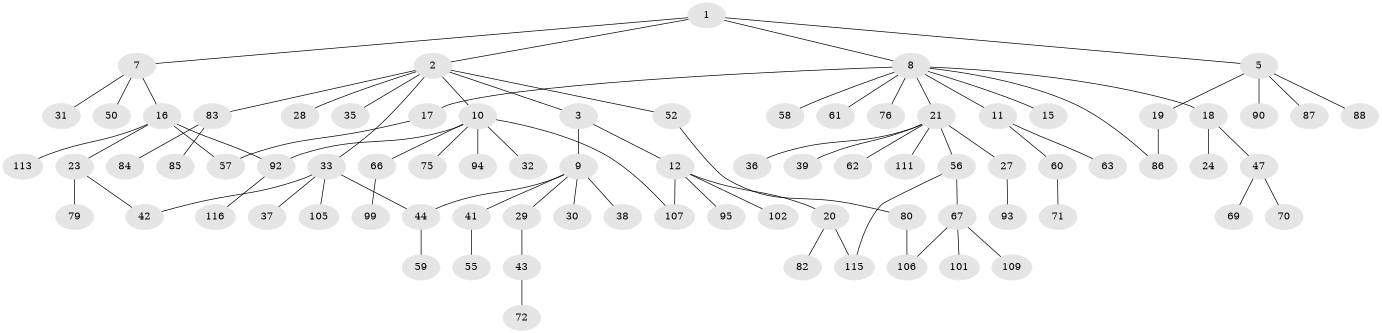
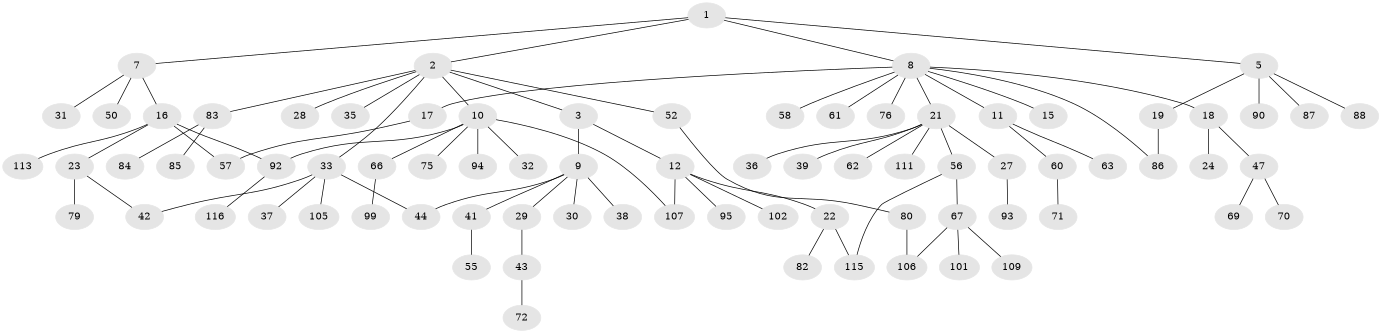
  graph {
    node [color=gray90 style=filled]
    2 [super="+4"]
    3
    10 [super="+26"]
    28 [super="+112"]
    33 [super="+65"]
    35
    52 [super="+54"]
    83
    1
    5 [super="+45"]
    7 [super="+48"]
    8 [super="+13"]
    19 [super="+49"]
    87 [super="+114"]
    88
    90 [super="+97"]
    16 [super="+46"]
    31 [super="+103"]
    50
    11 [super="+40"]
    15
    17 [super="+108"]
    18 [super="+51"]
    21 [super="+24"]
    58 [super="+91"]
    61
    76
    86
    9 [super="+110"]
    12 [super="+14"]
    32 [super="+73"]
    66
    75
    92 [super="+104"]
    94
    107
    44
    42
    37 [super="+64"]
    105
    80
    84
    85
    29 [super="+78"]
    30 [super="+98"]
    38 [super="+53"]
    41 [super="+77"]
-   20 [super="+25"]
+   20 [super="+25" label=22]
    95
    102
    23 [super="+100"]
    57
    113
    60 [super="+81"]
    63
    n56 [label=24]
    47 [super="+68"]
    27 [super="+34"]
    36
    39
    56
    62 [super="+117"]
    111
    43
    55 [super="+89"]
-   59 [super="+118"]
    99
    116
    71
    82
    115
    79
    69
    70
    93
    67 [super="+96"]
    72 [super="+74"]
    106
    101
    109
    2 -- 3
    2 -- 10
    2 -- 28
    2 -- 33
    2 -- 35
    2 -- 52
    2 -- 83
    3 -- 9
    3 -- 12
    10 -- 32
    10 -- 66
    10 -- 75
    10 -- 92
    10 -- 94
    10 -- 107
    33 -- 44
    33 -- 42
    33 -- 37
    33 -- 105
    52 -- 80
    83 -- 84
    83 -- 85
    1 -- 2
    1 -- 5
    1 -- 7
    1 -- 8
    5 -- 19
    5 -- 87
    5 -- 88
    5 -- 90
    7 -- 16
    7 -- 31
    7 -- 50
    8 -- 11
    8 -- 15
    8 -- 17
    8 -- 18
    8 -- 21
    8 -- 58
    8 -- 61
    8 -- 76
    8 -- 86
    19 -- 86
    16 -- 92
    16 -- 23
    16 -- 57
    16 -- 113
    11 -- 60
    11 -- 63
    17 -- 57
    18 -- n56
    18 -- 47
    21 -- 27
    21 -- 36
    21 -- 39
    21 -- 56
    21 -- 62
    21 -- 111
    9 -- 44
    9 -- 29
    9 -- 30
    9 -- 38
    9 -- 41
    12 -- 107
    12 -- 20
    12 -- 95
    12 -- 102
    66 -- 99
    92 -- 116
-   44 -- 59
    80 -- 106
    29 -- 43
    41 -- 55
    20 -- 82
    20 -- 115
    23 -- 42
    23 -- 79
    60 -- 71
    47 -- 69
    47 -- 70
    27 -- 93
    56 -- 115
    56 -- 67
    43 -- 72
    67 -- 106
    67 -- 101
    67 -- 109
  }
